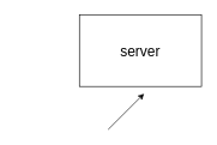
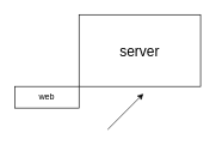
  <mxCell id="0" />
  <mxCell id="1" parent="0" />
  <mxCell id="2" value="&lt;font style=&quot;font-size: 20px&quot;&gt;server&lt;/font&gt;" style="rounded=0;whiteSpace=wrap;html=1;" vertex="1" parent="1"><mxGeometry x="110" y="20" width="170" height="100" as="geometry" /></mxCell>
+ <mxCell id="3" value="web" style="rounded=0;whiteSpace=wrap;html=1;" vertex="1" parent="1"><mxGeometry x="20" y="120" width="90" height="30" as="geometry" /></mxCell>
  <mxCell id="4" value="" style="endArrow=classic;html=1;" edge="1" parent="1"><mxGeometry width="50" height="50" relative="1" as="geometry"><mxPoint x="150" y="180" as="sourcePoint" /><mxPoint x="200" y="130" as="targetPoint" /></mxGeometry></mxCell>
